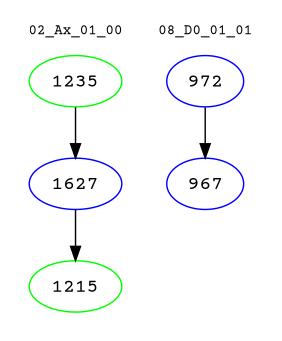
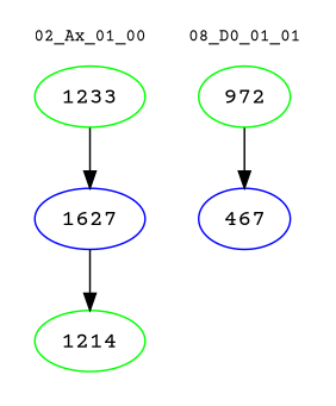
  digraph {
    fontname="Courier Prime"
    node [color=green fontname="Courier Prime"]
    edge [color=black fontname="Courier Prime"]
-   n1 [label=1235]
+   n1 [label=1233]
    n2 [color=blue label=1627]
-   n3 [label=1215]
-   n4 [color=blue label=972]
-   n5 [color=blue label=967]
+   n3 [label=1214]
+   n4 [label=972]
+   n5 [color=blue label=467]
    subgraph cluster_1 {
      color=white
      fontsize=10
      label="02_Ax_01_00"
      n1
      n2
      n3
    }
    subgraph cluster_2 {
      color=white
      fontsize=10
      label="08_D0_01_01"
      n4
      n5
    }
    n1 -> n2
    n2 -> n3
    n4 -> n5
  }
